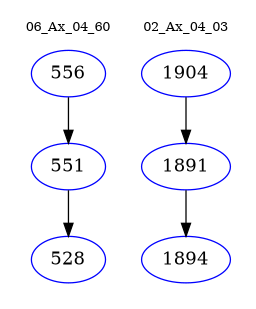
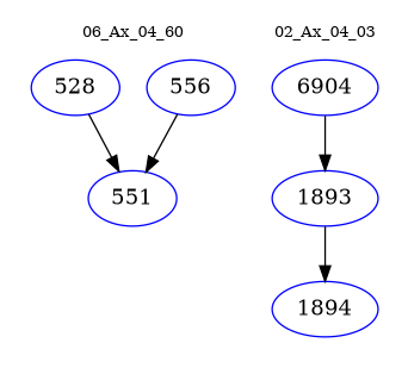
  digraph {
    node [color=blue]
    edge [color=black]
    n1 [label=556]
    n2 [label=551]
    n3 [label=528]
-   n4 [label=1904]
-   n5 [label=1891]
+   n4 [label=6904]
+   n5 [label=1893]
    n6 [label=1894]
    subgraph cluster_1 {
      color=white
      fontsize=10
      label="06_Ax_04_60"
      n1
      n2
      n3
    }
    subgraph cluster_2 {
      color=white
      fontsize=10
      label="02_Ax_04_03"
      n4
      n5
      n6
    }
    n1 -> n2
-   n2 -> n3
+   n3 -> n2
    n4 -> n5
    n5 -> n6
  }
